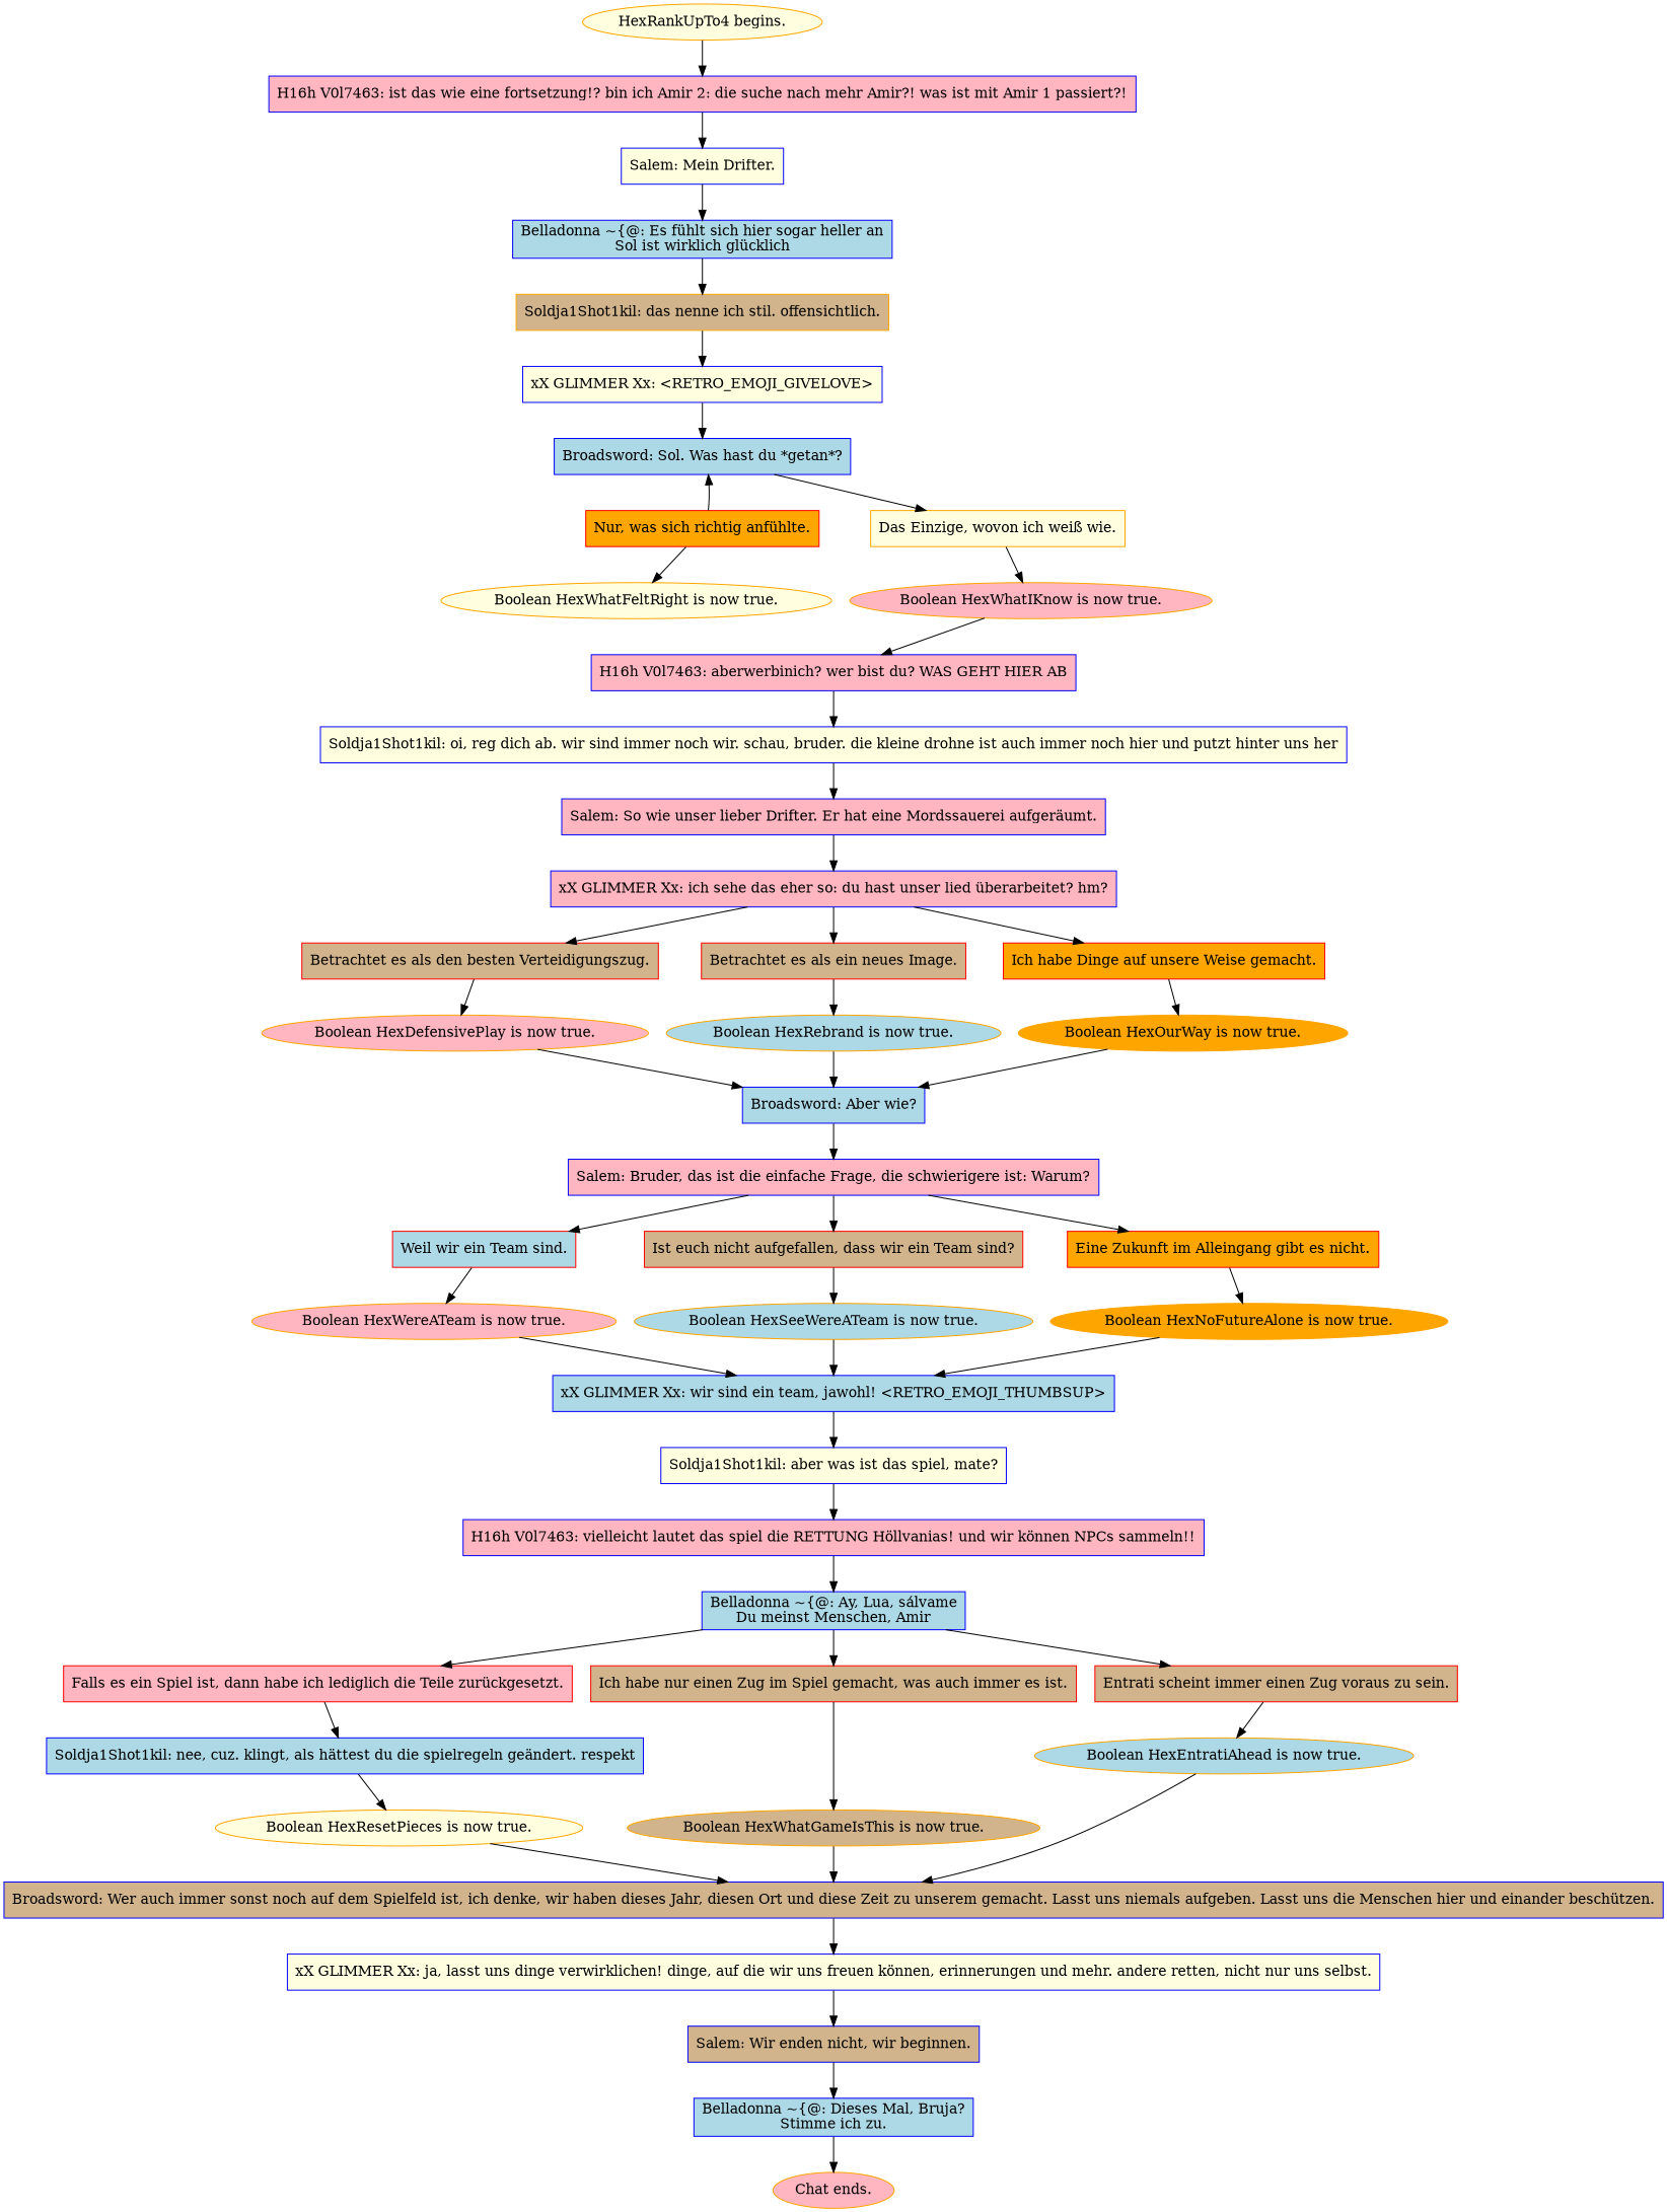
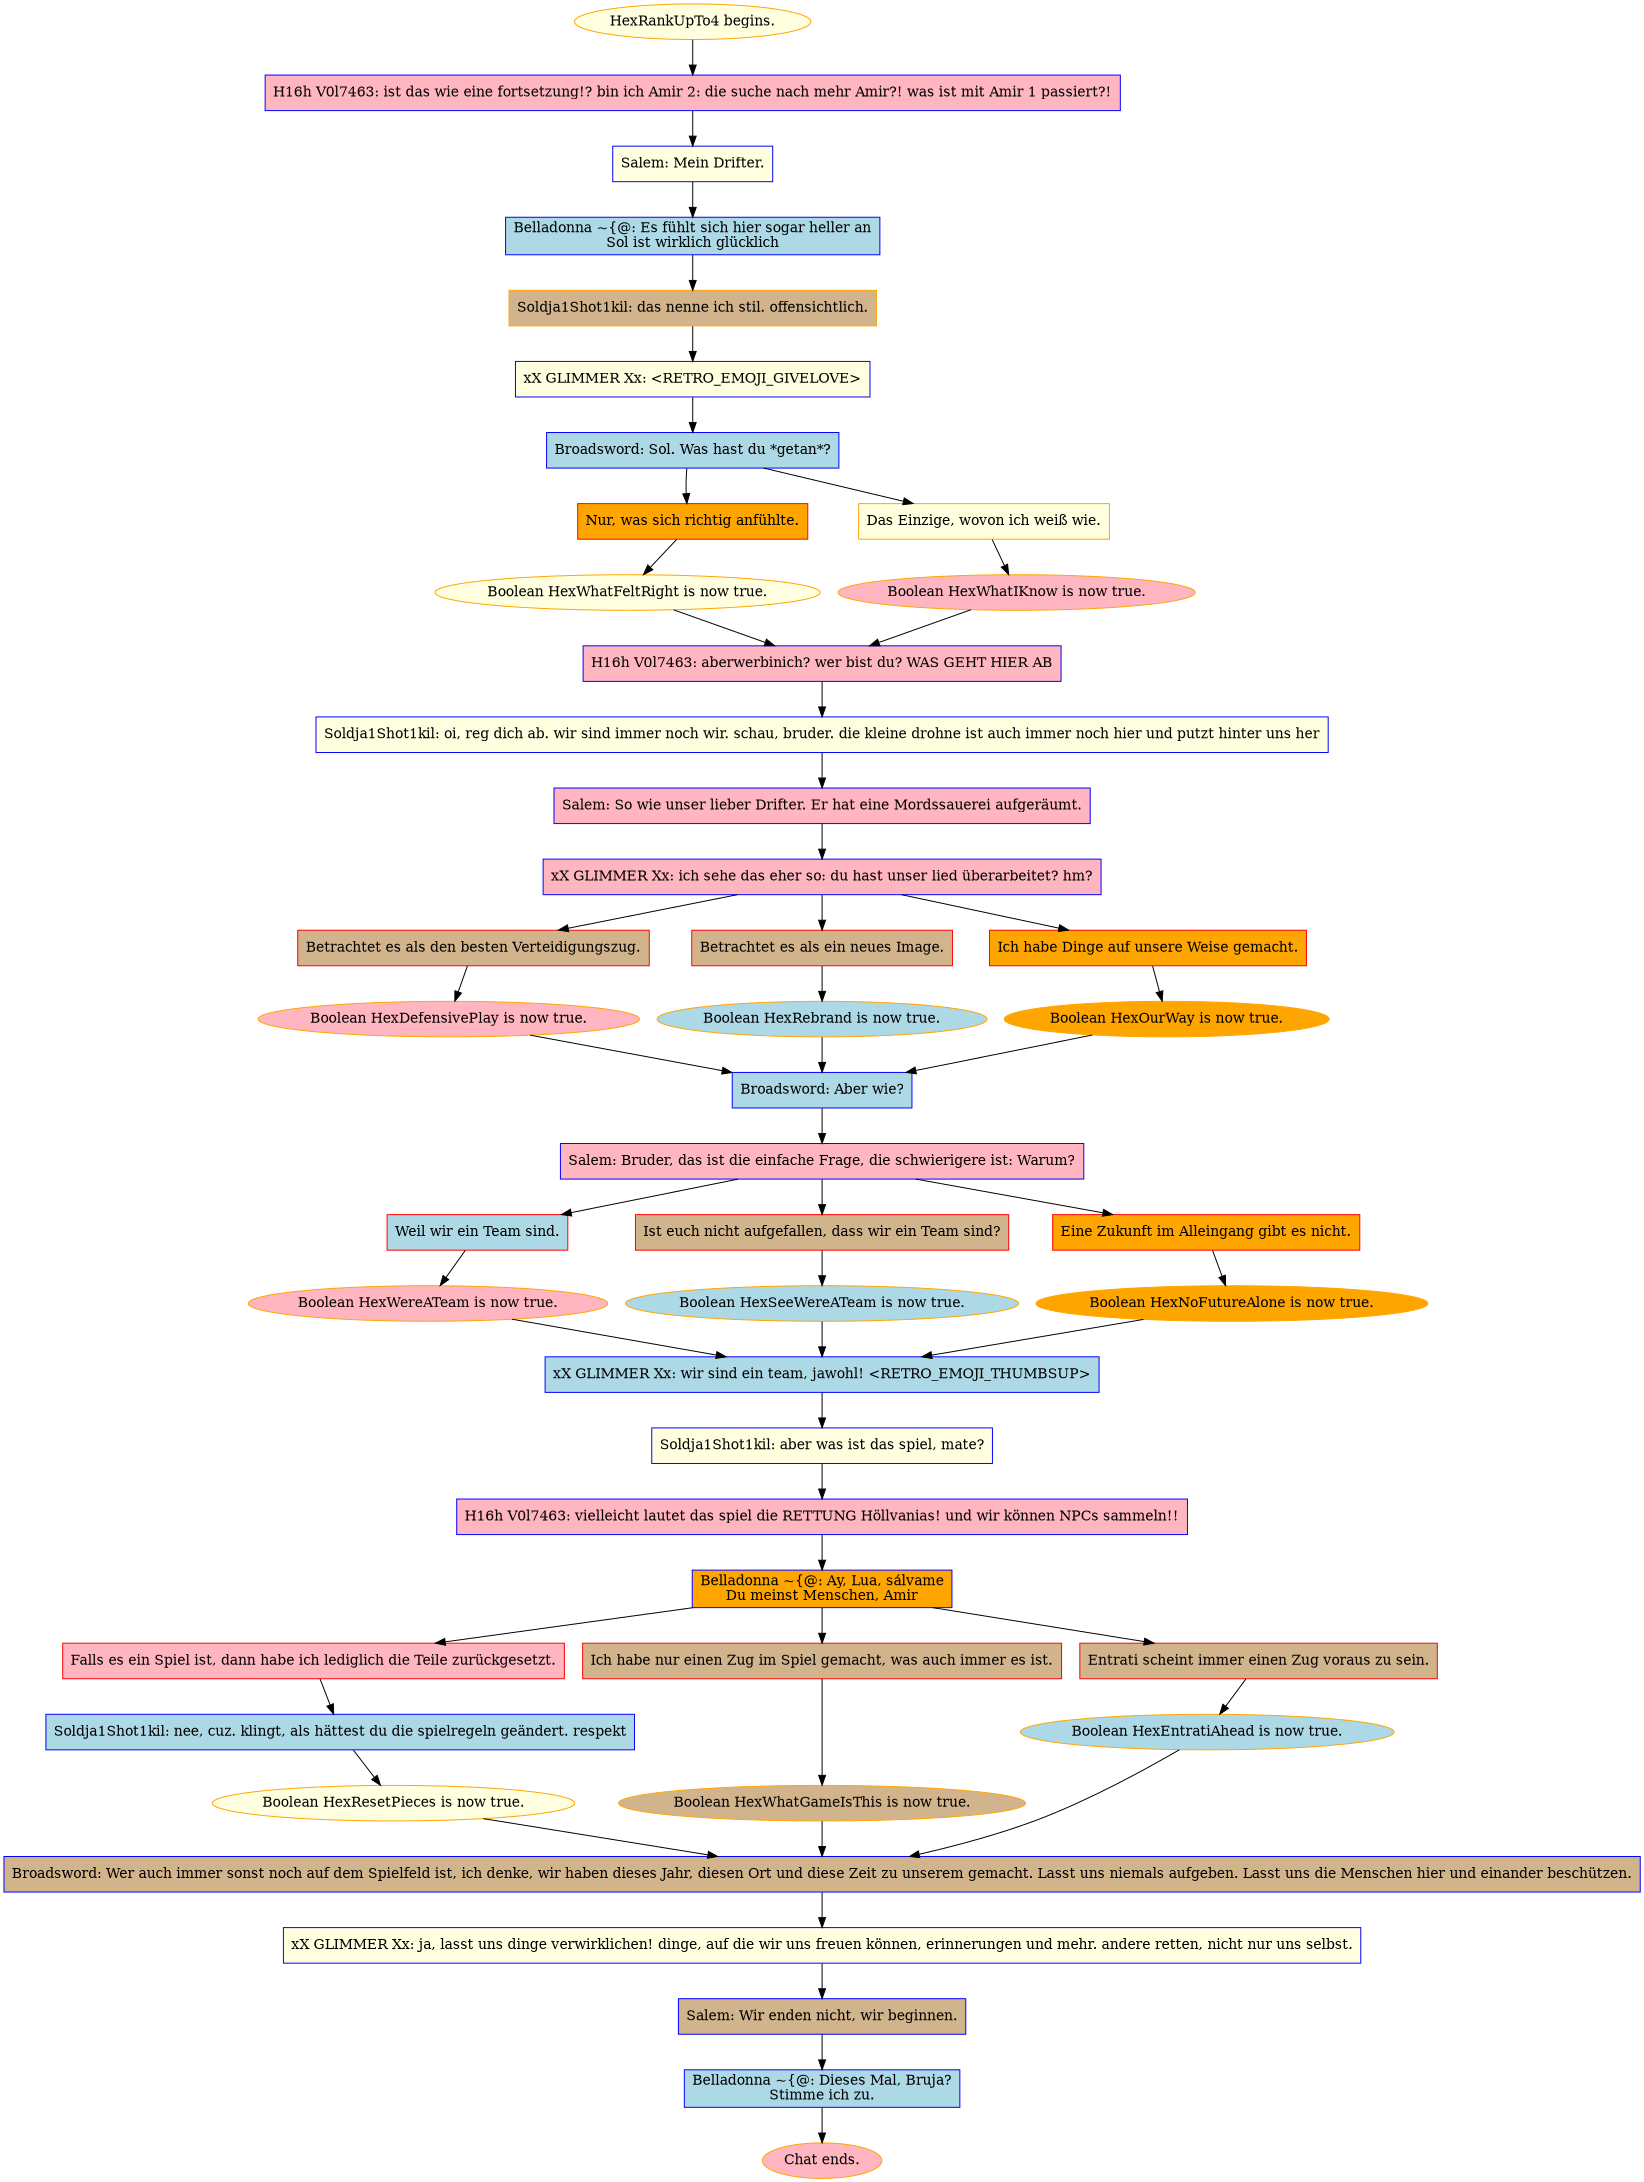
  digraph {
    node [color=blue fillcolor=lightpink style=filled shape=box]
    "HexRankUpTo4 begins." [color=orange fillcolor=lightyellow shape=""]
    n2 [label="H16h V0l7463: ist das wie eine fortsetzung!? bin ich Amir 2: die suche nach mehr Amir?! was ist mit Amir 1 passiert?!"]
    n3 [fillcolor=lightyellow label="Salem: Mein Drifter."]
    n4 [fillcolor=lightblue label="Belladonna ~{@: Es fühlt sich hier sogar heller an\nSol ist wirklich glücklich"]
    n5 [color=orange fillcolor=tan label="Soldja1Shot1kil: das nenne ich stil. offensichtlich."]
    n6 [fillcolor=lightyellow label="xX GLIMMER Xx: <RETRO_EMOJI_GIVELOVE>"]
    n7 [fillcolor=lightblue label="Broadsword: Sol. Was hast du *getan*?"]
    n8 [color=red fillcolor=orange label="Nur, was sich richtig anfühlte."]
    n9 [color=orange fillcolor=lightyellow label="Das Einzige, wovon ich weiß wie."]
    n10 [color=orange fillcolor=lightyellow label="Boolean HexWhatFeltRight is now true." shape=""]
    n11 [color=orange label="Boolean HexWhatIKnow is now true." shape=""]
    n12 [label="H16h V0l7463: aberwerbinich? wer bist du? WAS GEHT HIER AB"]
    n13 [fillcolor=lightyellow label="Soldja1Shot1kil: oi, reg dich ab. wir sind immer noch wir. schau, bruder. die kleine drohne ist auch immer noch hier und putzt hinter uns her"]
    n14 [label="Salem: So wie unser lieber Drifter. Er hat eine Mordssauerei aufgeräumt."]
    n15 [label="xX GLIMMER Xx: ich sehe das eher so: du hast unser lied überarbeitet? hm?"]
    n16 [color=red fillcolor=tan label="Betrachtet es als den besten Verteidigungszug."]
    n17 [color=red fillcolor=tan label="Betrachtet es als ein neues Image."]
    n18 [color=red fillcolor=orange label="Ich habe Dinge auf unsere Weise gemacht."]
    n19 [color=orange label="Boolean HexDefensivePlay is now true." shape=""]
    n20 [color=orange fillcolor=lightblue label="Boolean HexRebrand is now true." shape=""]
    n21 [color=orange fillcolor=orange label="Boolean HexOurWay is now true." shape=""]
    n22 [fillcolor=lightblue label="Broadsword: Aber wie?"]
    n23 [label="Salem: Bruder, das ist die einfache Frage, die schwierigere ist: Warum?"]
    n24 [color=red fillcolor=lightblue label="Weil wir ein Team sind."]
    n25 [color=red fillcolor=tan label="Ist euch nicht aufgefallen, dass wir ein Team sind?"]
    n26 [color=red fillcolor=orange label="Eine Zukunft im Alleingang gibt es nicht."]
    n27 [color=orange label="Boolean HexWereATeam is now true." shape=""]
    n28 [color=orange fillcolor=lightblue label="Boolean HexSeeWereATeam is now true." shape=""]
    n29 [color=orange fillcolor=orange label="Boolean HexNoFutureAlone is now true." shape=""]
    n30 [fillcolor=lightblue label="xX GLIMMER Xx: wir sind ein team, jawohl! <RETRO_EMOJI_THUMBSUP>"]
    n31 [fillcolor=lightyellow label="Soldja1Shot1kil: aber was ist das spiel, mate?"]
    n32 [label="H16h V0l7463: vielleicht lautet das spiel die RETTUNG Höllvanias! und wir können NPCs sammeln!!"]
-   n33 [fillcolor=lightblue label="Belladonna ~{@: Ay, Lua, sálvame\nDu meinst Menschen, Amir"]
+   n33 [fillcolor=orange label="Belladonna ~{@: Ay, Lua, sálvame\nDu meinst Menschen, Amir"]
    n34 [color=red label="Falls es ein Spiel ist, dann habe ich lediglich die Teile zurückgesetzt."]
    n35 [color=red fillcolor=tan label="Ich habe nur einen Zug im Spiel gemacht, was auch immer es ist."]
    n36 [color=red fillcolor=tan label="Entrati scheint immer einen Zug voraus zu sein."]
    n37 [fillcolor=lightblue label="Soldja1Shot1kil: nee, cuz. klingt, als hättest du die spielregeln geändert. respekt"]
    n38 [color=orange fillcolor=tan label="Boolean HexWhatGameIsThis is now true." shape=""]
    n39 [color=orange fillcolor=lightblue label="Boolean HexEntratiAhead is now true." shape=""]
    n40 [color=orange fillcolor=lightyellow label="Boolean HexResetPieces is now true." shape=""]
    n41 [fillcolor=tan label="Broadsword: Wer auch immer sonst noch auf dem Spielfeld ist, ich denke, wir haben dieses Jahr, diesen Ort und diese Zeit zu unserem gemacht. Lasst uns niemals aufgeben. Lasst uns die Menschen hier und einander beschützen."]
    n42 [fillcolor=lightyellow label="xX GLIMMER Xx: ja, lasst uns dinge verwirklichen! dinge, auf die wir uns freuen können, erinnerungen und mehr. andere retten, nicht nur uns selbst."]
    n43 [fillcolor=tan label="Salem: Wir enden nicht, wir beginnen."]
    n44 [fillcolor=lightblue label="Belladonna ~{@: Dieses Mal, Bruja?\nStimme ich zu."]
    "Chat ends." [color=orange shape=""]
    "HexRankUpTo4 begins." -> n2
    n2 -> n3
    n3 -> n4
    n4 -> n5
    n5 -> n6
    n6 -> n7
-   n8 -> n7
+   n7 -> n8
    n7 -> n9
    n8 -> n10
    n9 -> n11
+   n10 -> n12
    n11 -> n12
    n12 -> n13
    n13 -> n14
    n14 -> n15
    n15 -> n16
    n15 -> n17
    n15 -> n18
    n16 -> n19
    n17 -> n20
    n18 -> n21
    n19 -> n22
    n20 -> n22
    n21 -> n22
    n22 -> n23
    n23 -> n24
    n23 -> n25
    n23 -> n26
    n24 -> n27
    n25 -> n28
    n26 -> n29
    n27 -> n30
    n28 -> n30
    n29 -> n30
    n30 -> n31
    n31 -> n32
    n32 -> n33
    n33 -> n34
    n33 -> n35
    n33 -> n36
    n34 -> n37
    n35 -> n38
    n36 -> n39
    n37 -> n40
    n38 -> n41
    n39 -> n41
    n40 -> n41
    n41 -> n42
    n42 -> n43
    n43 -> n44
    n44 -> "Chat ends."
  }
